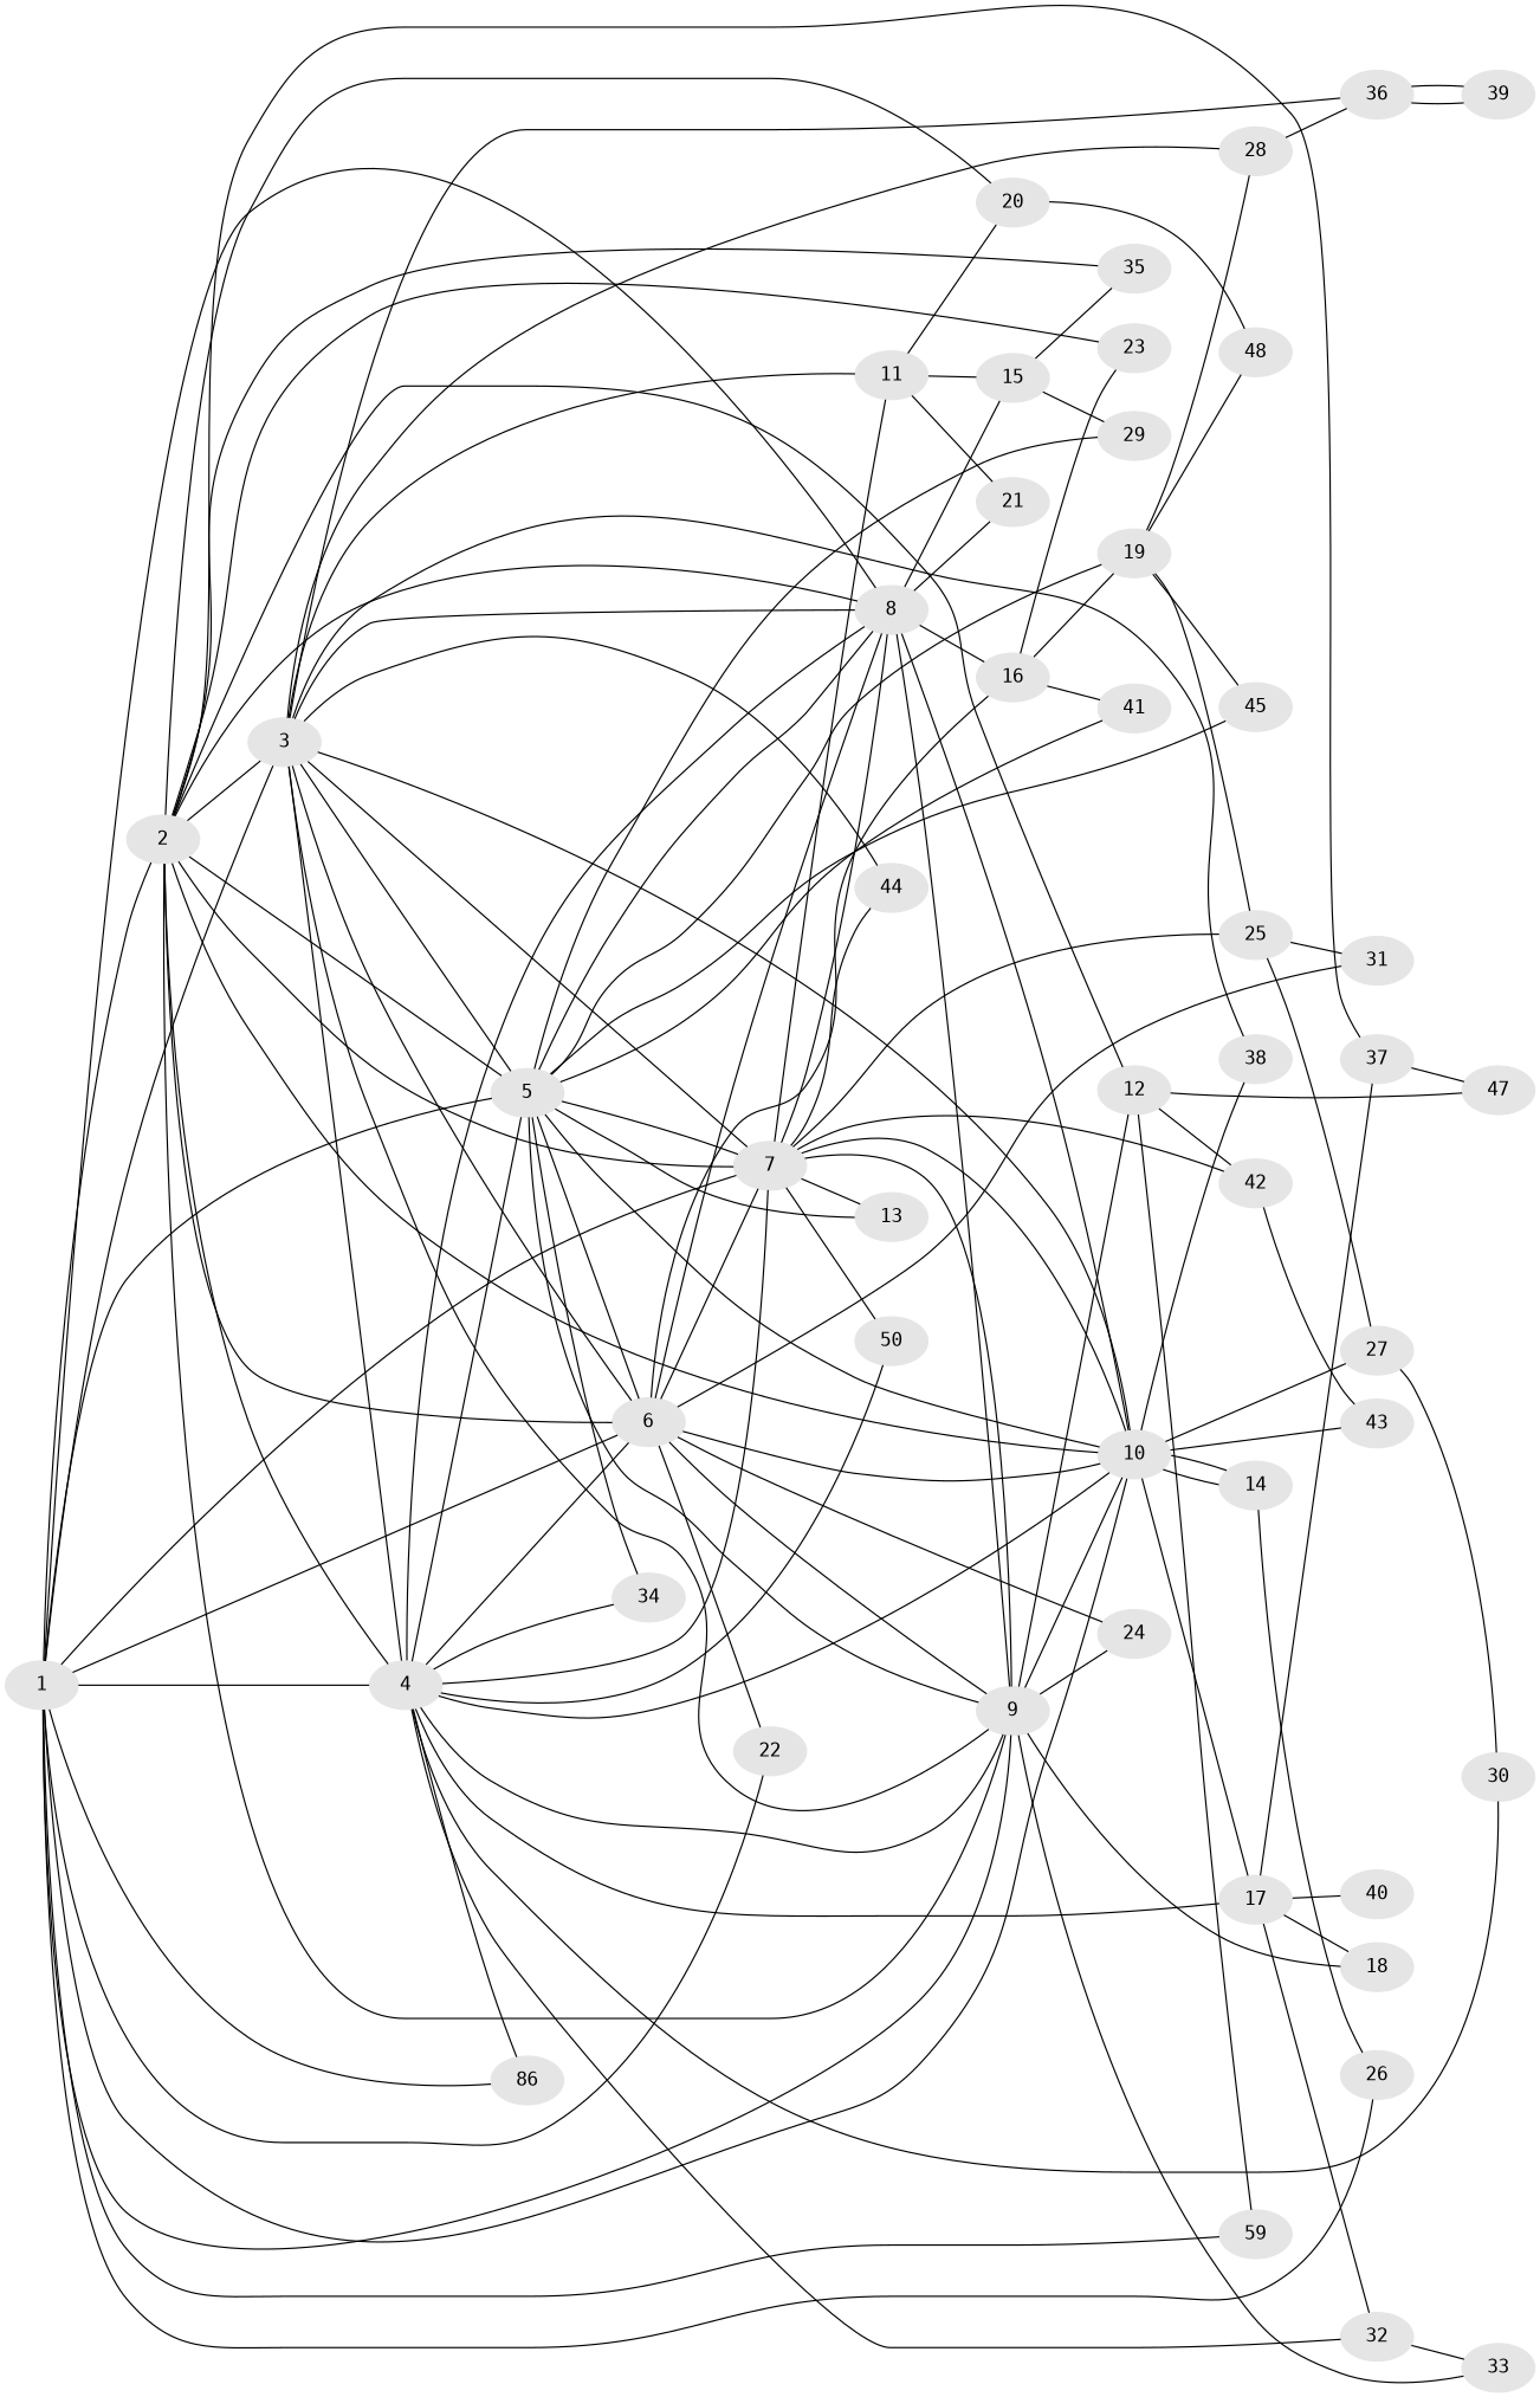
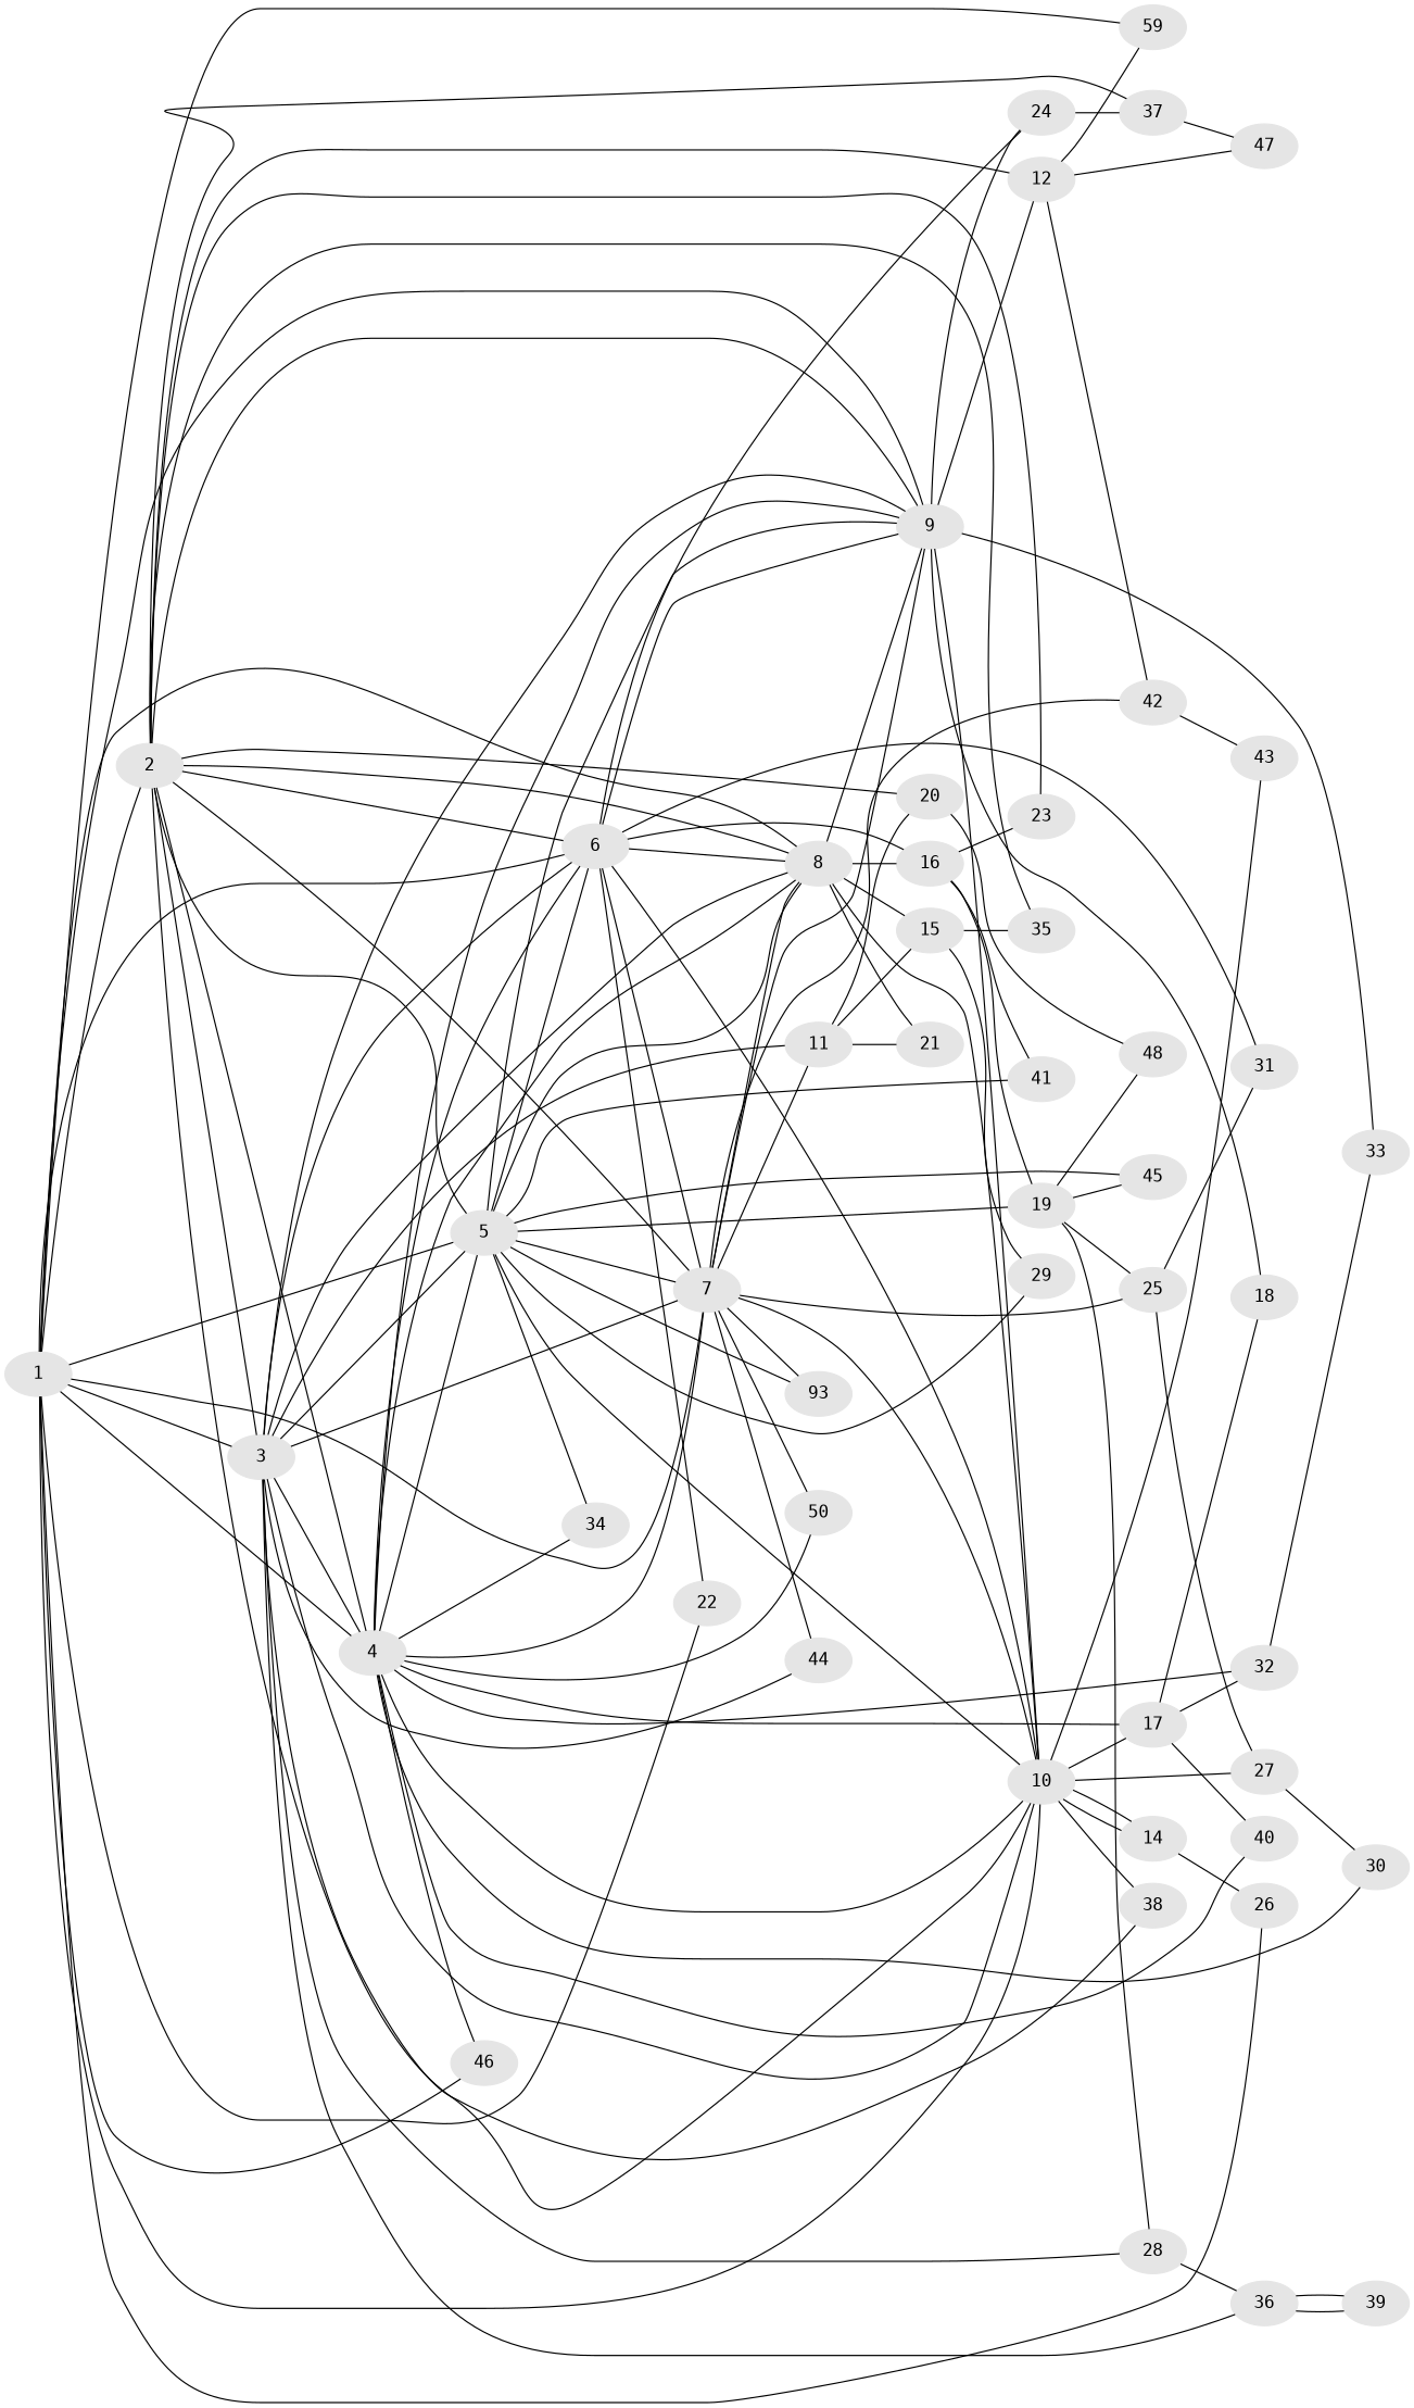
  graph {
    fontname="DejaVu Sans Mono"
    rankdir=LR
    node [color=gray90 fontname="DejaVu Sans Mono" style=filled]
    edge [fontname="DejaVu Sans Mono"]
    1
    2
    3
    4
    5
    6
    7
    8
    9
    10
    22
    26
-   46 [label=86]
+   46
    n14 [label=59]
    12
    20
    23
    35
    37
    11
    28
    36
    38
    44
    17
    30
    32
    34
    40
    50
-   13
+   13 [label=93]
    19
    29
    41
    45
    16
    24
    31
    25
    42
    15
    21
    18
    33
    14
    27
    43
    47
    48
    39
    1 -- 2
    1 -- 3
    1 -- 4
    1 -- 5
    1 -- 6
    1 -- 7
    1 -- 8
    1 -- 9
    1 -- 10
    1 -- 22
    1 -- 26
    1 -- 46
    1 -- n14
    2 -- 3
    2 -- 4
    2 -- 5
    2 -- 6
    2 -- 7
    2 -- 8
    2 -- 9
    2 -- 10
    2 -- 12
    2 -- 20
    2 -- 23
    2 -- 35
    2 -- 37
    3 -- 4
    3 -- 5
    3 -- 6
    3 -- 7
    3 -- 8
    3 -- 9
    3 -- 10
    3 -- 11
    3 -- 28
    3 -- 36
    3 -- 38
    3 -- 44
    4 -- 5
    4 -- 6
    4 -- 7
    4 -- 8
    4 -- 9
    4 -- 10
    4 -- 46
    4 -- 17
    4 -- 30
    4 -- 32
    4 -- 34
+   4 -- 40
    4 -- 50
    5 -- 6
    5 -- 7
    5 -- 8
    5 -- 9
    5 -- 10
    5 -- 34
    5 -- 13
    5 -- 19
    5 -- 29
    5 -- 41
    5 -- 45
    6 -- 7
    6 -- 8
    6 -- 9
    6 -- 10
    6 -- 22
    6 -- 16
    6 -- 24
    6 -- 31
    7 -- 8
    7 -- 9
    7 -- 10
    7 -- 11
    7 -- 44
    7 -- 50
    7 -- 13
    7 -- 25
    7 -- 42
    8 -- 9
    8 -- 10
    8 -- 16
    8 -- 15
    8 -- 21
    9 -- 10
    9 -- 12
    9 -- 24
    9 -- 18
    9 -- 33
    10 -- 38
    10 -- 17
    10 -- 14
    10 -- 14
    10 -- 27
    10 -- 43
    12 -- n14
    12 -- 42
    12 -- 47
    20 -- 48
    37 -- 47
    11 -- 20
    11 -- 15
    11 -- 21
    28 -- 36
    36 -- 39
    36 -- 39
-   17 -- 37
+   24 -- 37
    17 -- 32
    17 -- 40
    17 -- 18
    32 -- 33
    19 -- 28
    19 -- 45
    19 -- 25
    19 -- 48
    16 -- 23
    16 -- 19
    16 -- 41
    25 -- 31
    25 -- 27
    42 -- 43
    15 -- 35
    15 -- 29
    14 -- 26
    27 -- 30
  }
